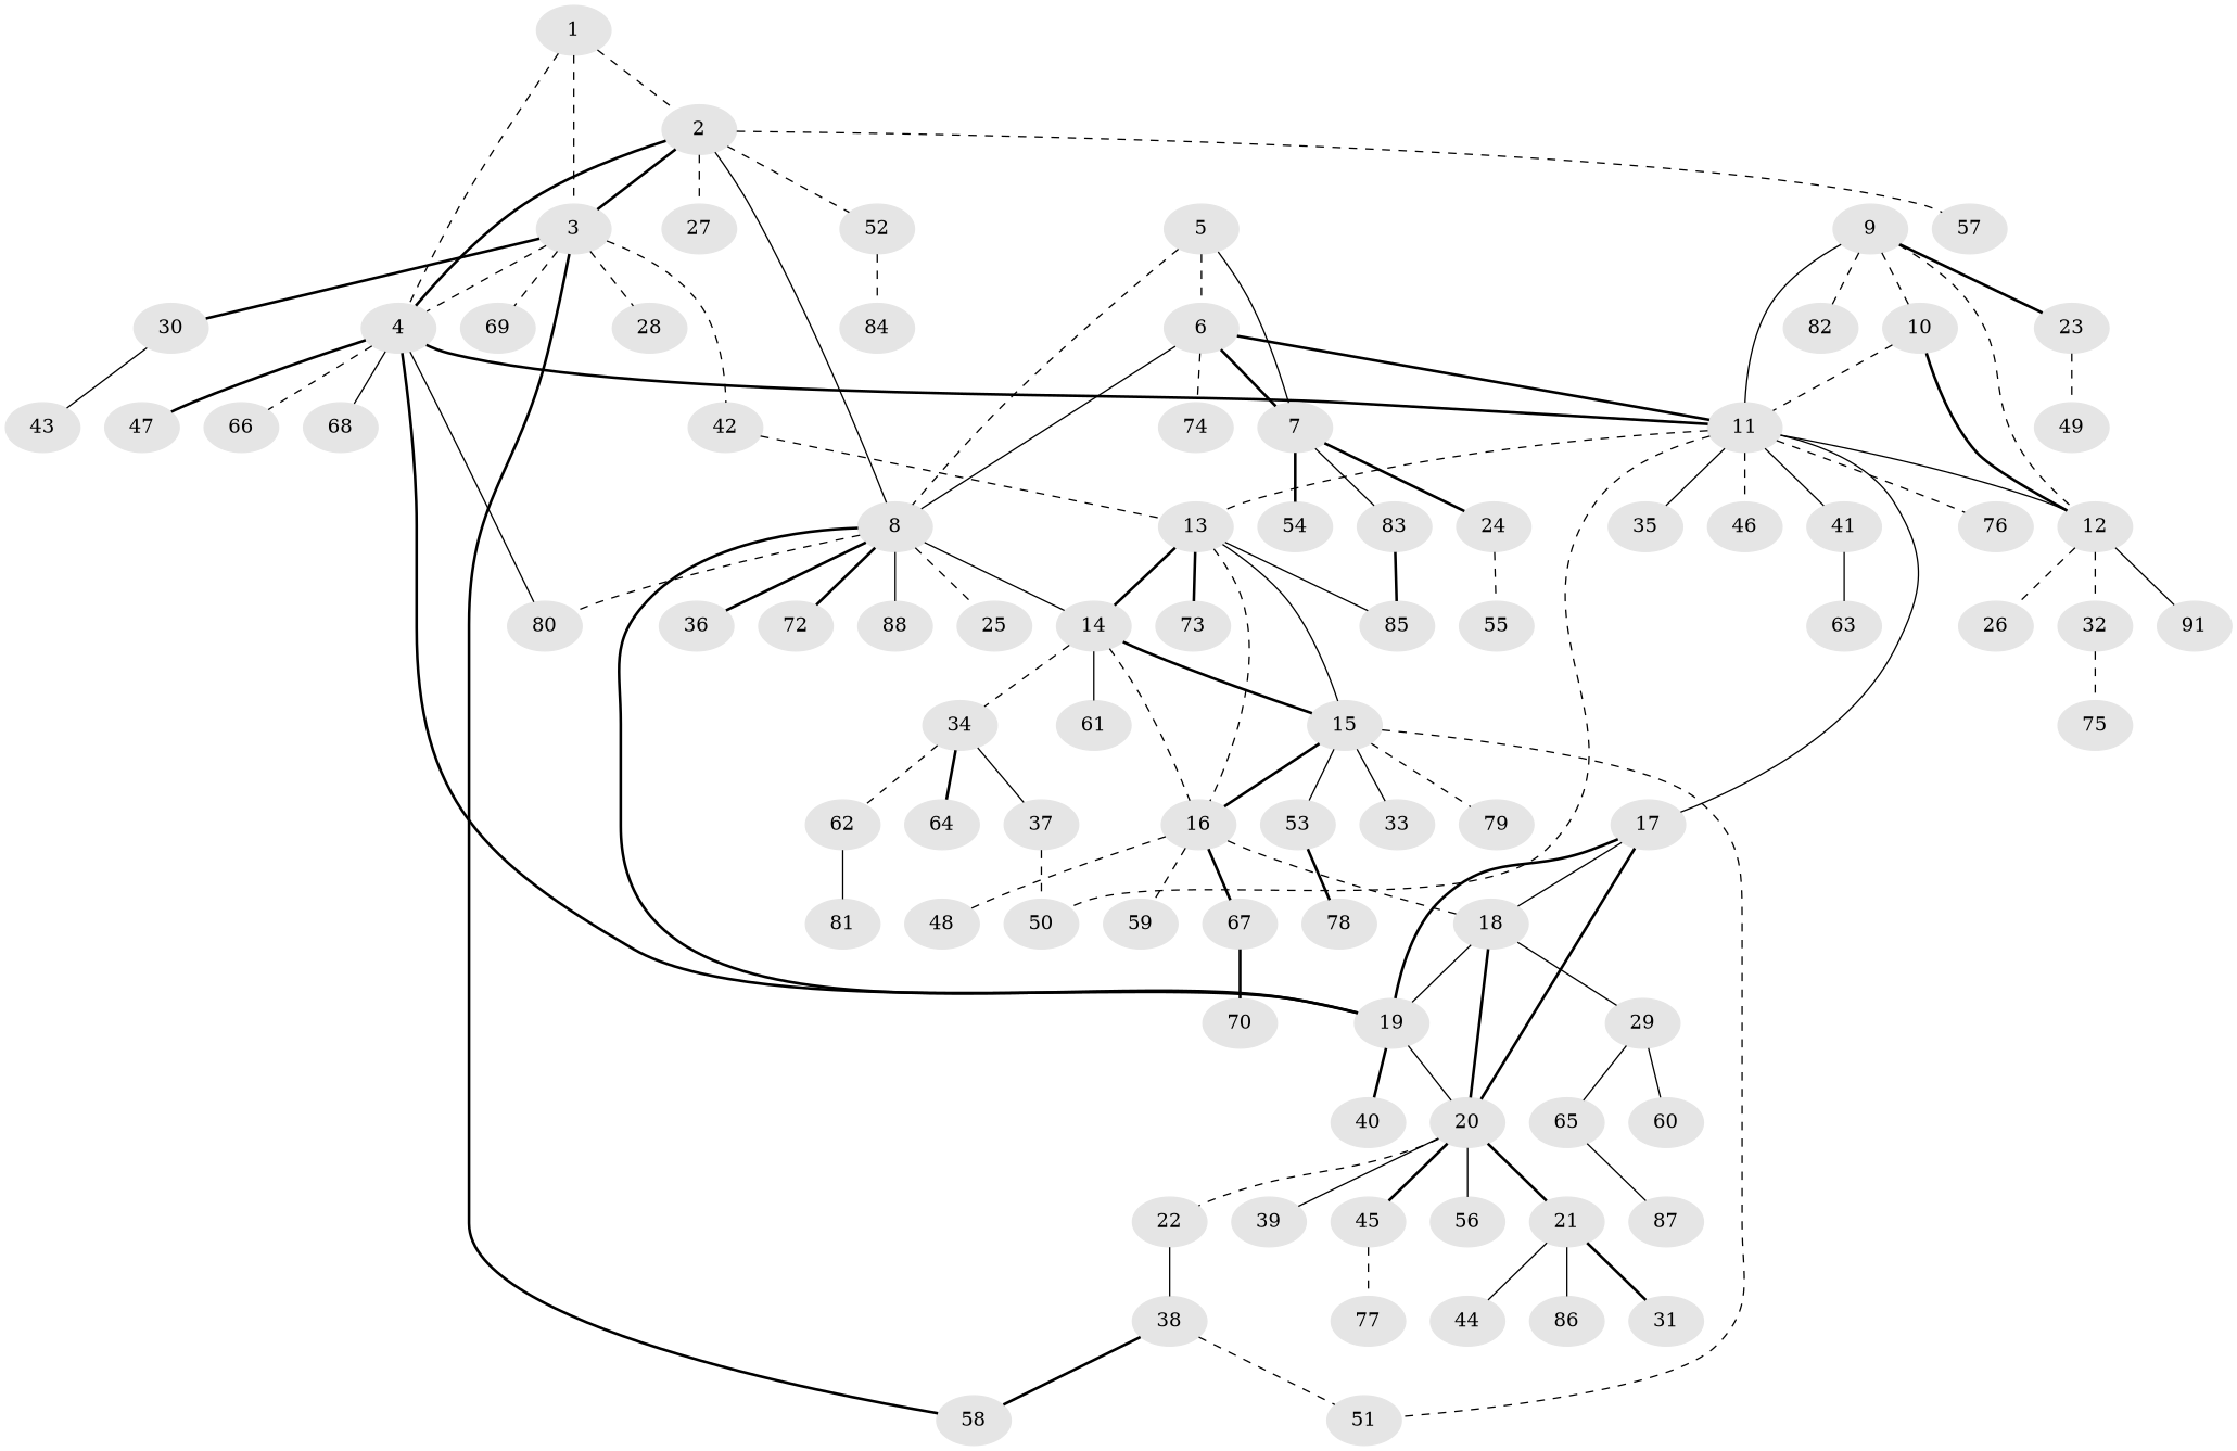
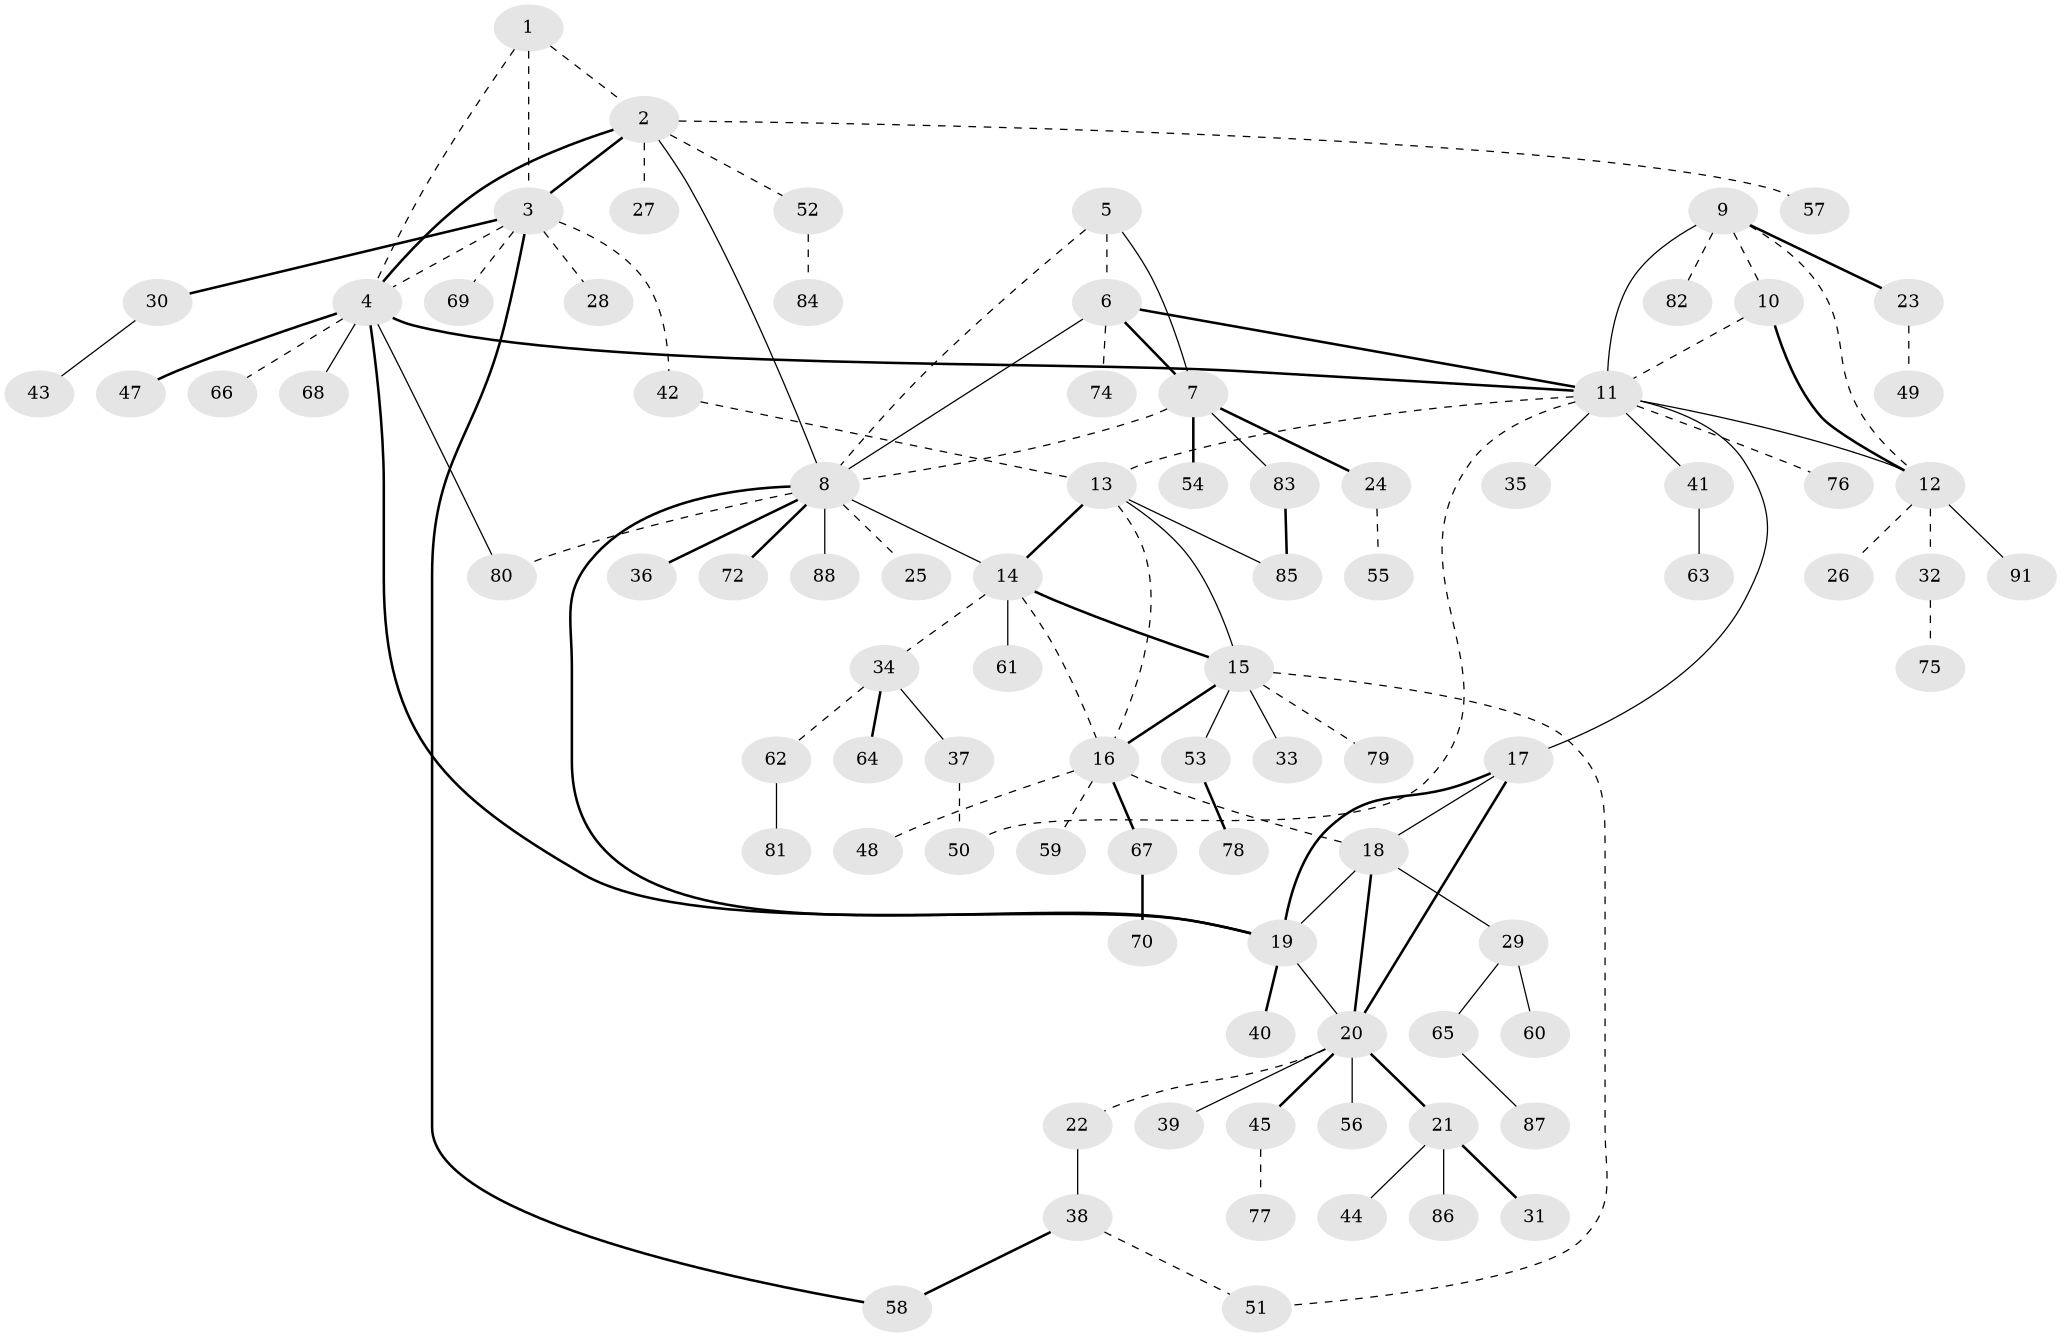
  graph {
    node [color=gray90 style=filled]
    edge [style=dashed]
    1
    2
    3
    4
    8
    27
    52
    57
    28
    30
    42
    58
    69
    11
    19
    47
    66
    68
    80
    25
    14
    36
    72
    88
    84
    43
    13
    12
    17
    35
    41
-   46
    50
    76
    15
    16
-   73
    85
    20
    40
    5
    6
    7
    74
    24
    54
    83
    55
    34
    61
    9
    10
    23
    82
    26
    32
    n57 [label=91]
    49
    18
    63
    75
    33
    51
    53
    79
    48
    59
    67
    37
    62
    64
    38
    78
    29
    70
    21
    22
    39
    45
    56
    60
    65
    31
    44
    86
    77
    87
    81
    1 -- 2
    1 -- 3
    1 -- 4
    2 -- 3 [style=bold]
    2 -- 4 [style=bold]
    2 -- 8 [style=solid]
    2 -- 27
    2 -- 52
    2 -- 57
    3 -- 4
    3 -- 28
    3 -- 30 [style=bold]
    3 -- 42
    3 -- 58 [style=bold]
    3 -- 69
    4 -- 11 [style=bold]
    4 -- 19 [style=bold]
    4 -- 47 [style=bold]
    4 -- 66
    4 -- 68 [style=solid]
    4 -- 80 [style=solid]
    8 -- 19 [style=bold]
    8 -- 80
    8 -- 25
    8 -- 14 [style=solid]
    8 -- 36 [style=bold]
    8 -- 72 [style=bold]
    8 -- 88 [style=solid]
    52 -- 84
    30 -- 43 [style=solid]
    42 -- 13
    11 -- 13
    11 -- 12 [style=solid]
    11 -- 17 [style=solid]
    11 -- 35 [style=solid]
    11 -- 41 [style=solid]
-   11 -- 46
    11 -- 50
    11 -- 76
    19 -- 20 [style=solid]
    19 -- 40 [style=bold]
    14 -- 15 [style=bold]
    14 -- 16
    14 -- 34
    14 -- 61 [style=solid]
    13 -- 14 [style=bold]
    13 -- 15 [style=solid]
    13 -- 16
-   13 -- 73 [style=bold]
    13 -- 85 [style=solid]
    12 -- 26
    12 -- 32
    12 -- n57 [style=solid]
    17 -- 19 [style=bold]
    17 -- 20 [style=bold]
    17 -- 18 [style=solid]
    41 -- 63 [style=solid]
    15 -- 16 [style=bold]
    15 -- 33 [style=solid]
    15 -- 51
    15 -- 53 [style=solid]
    15 -- 79
    16 -- 18
    16 -- 48
    16 -- 59
    16 -- 67 [style=bold]
    20 -- 21 [style=bold]
    20 -- 22
    20 -- 39 [style=solid]
    20 -- 45 [style=bold]
    20 -- 56 [style=solid]
    5 -- 8
    5 -- 6
    5 -- 7 [style=solid]
    6 -- 8 [style=solid]
    6 -- 11 [style=bold]
    6 -- 7 [style=bold]
    6 -- 74
+   7 -- 8
    7 -- 24 [style=bold]
    7 -- 54 [style=bold]
    7 -- 83 [style=solid]
    24 -- 55
    83 -- 85 [style=bold]
    34 -- 37 [style=solid]
    34 -- 62
    34 -- 64 [style=bold]
    9 -- 11 [style=solid]
    9 -- 12
    9 -- 10
    9 -- 23 [style=bold]
    9 -- 82
    10 -- 11
    10 -- 12 [style=bold]
    23 -- 49
    32 -- 75
    18 -- 19 [style=solid]
    18 -- 20 [style=bold]
    18 -- 29 [style=solid]
    53 -- 78 [style=bold]
    67 -- 70 [style=bold]
    37 -- 50
    62 -- 81 [style=solid]
    38 -- 58 [style=bold]
    38 -- 51
    29 -- 60 [style=solid]
    29 -- 65 [style=solid]
    21 -- 31 [style=bold]
    21 -- 44 [style=solid]
    21 -- 86 [style=solid]
    22 -- 38 [style=solid]
    45 -- 77
    65 -- 87 [style=solid]
  }
